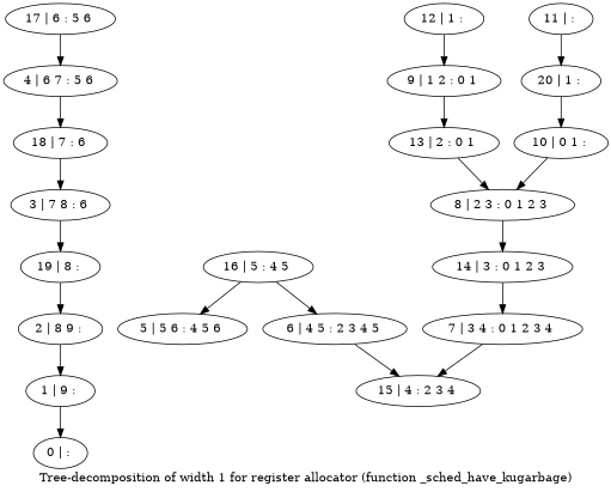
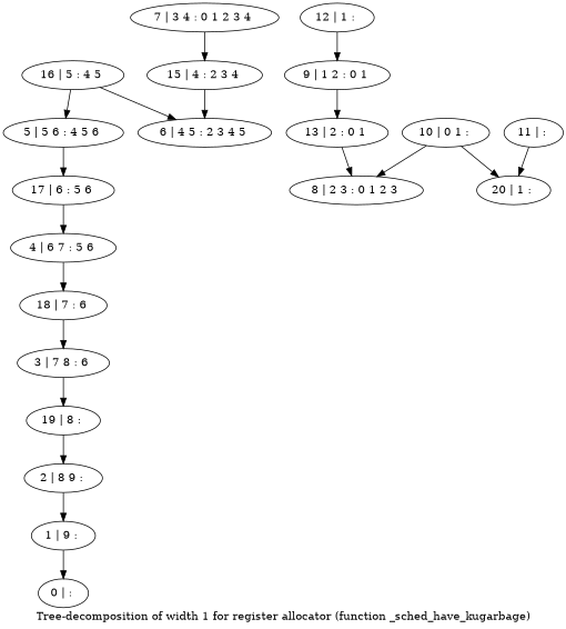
  digraph {
    label="Tree-decomposition of width 1 for register allocator (function _sched_have_kugarbage)"
    n1 [label="0 | : "]
    n2 [label="1 | 9 : "]
    n3 [label="2 | 8 9 : "]
    n4 [label="3 | 7 8 : 6 "]
    n5 [label="19 | 8 : "]
    n6 [label="4 | 6 7 : 5 6 "]
    n7 [label="18 | 7 : 6 "]
    n8 [label="5 | 5 6 : 4 5 6 "]
    n9 [label="17 | 6 : 5 6 "]
    n10 [label="6 | 4 5 : 2 3 4 5 "]
    n11 [label="16 | 5 : 4 5 "]
    n12 [label="7 | 3 4 : 0 1 2 3 4 "]
    n13 [label="15 | 4 : 2 3 4 "]
    n14 [label="8 | 2 3 : 0 1 2 3 "]
-   n15 [label="14 | 3 : 0 1 2 3 "]
    n16 [label="9 | 1 2 : 0 1 "]
    n17 [label="13 | 2 : 0 1 "]
    n18 [label="10 | 0 1 : "]
    n19 [label="12 | 1 : "]
    n20 [label="11 | : "]
    n21 [label="20 | 1 : "]
    n2 -> n1
    n3 -> n2
    n4 -> n5
    n5 -> n3
    n6 -> n7
    n7 -> n4
+   n8 -> n9
    n9 -> n6
    n11 -> n8
    n11 -> n10
    n12 -> n13
-   n10 -> n13
-   n14 -> n15
-   n15 -> n12
+   n13 -> n10
    n16 -> n17
    n17 -> n14
    n18 -> n14
    n19 -> n16
    n20 -> n21
-   n21 -> n18
+   n18 -> n21
  }
